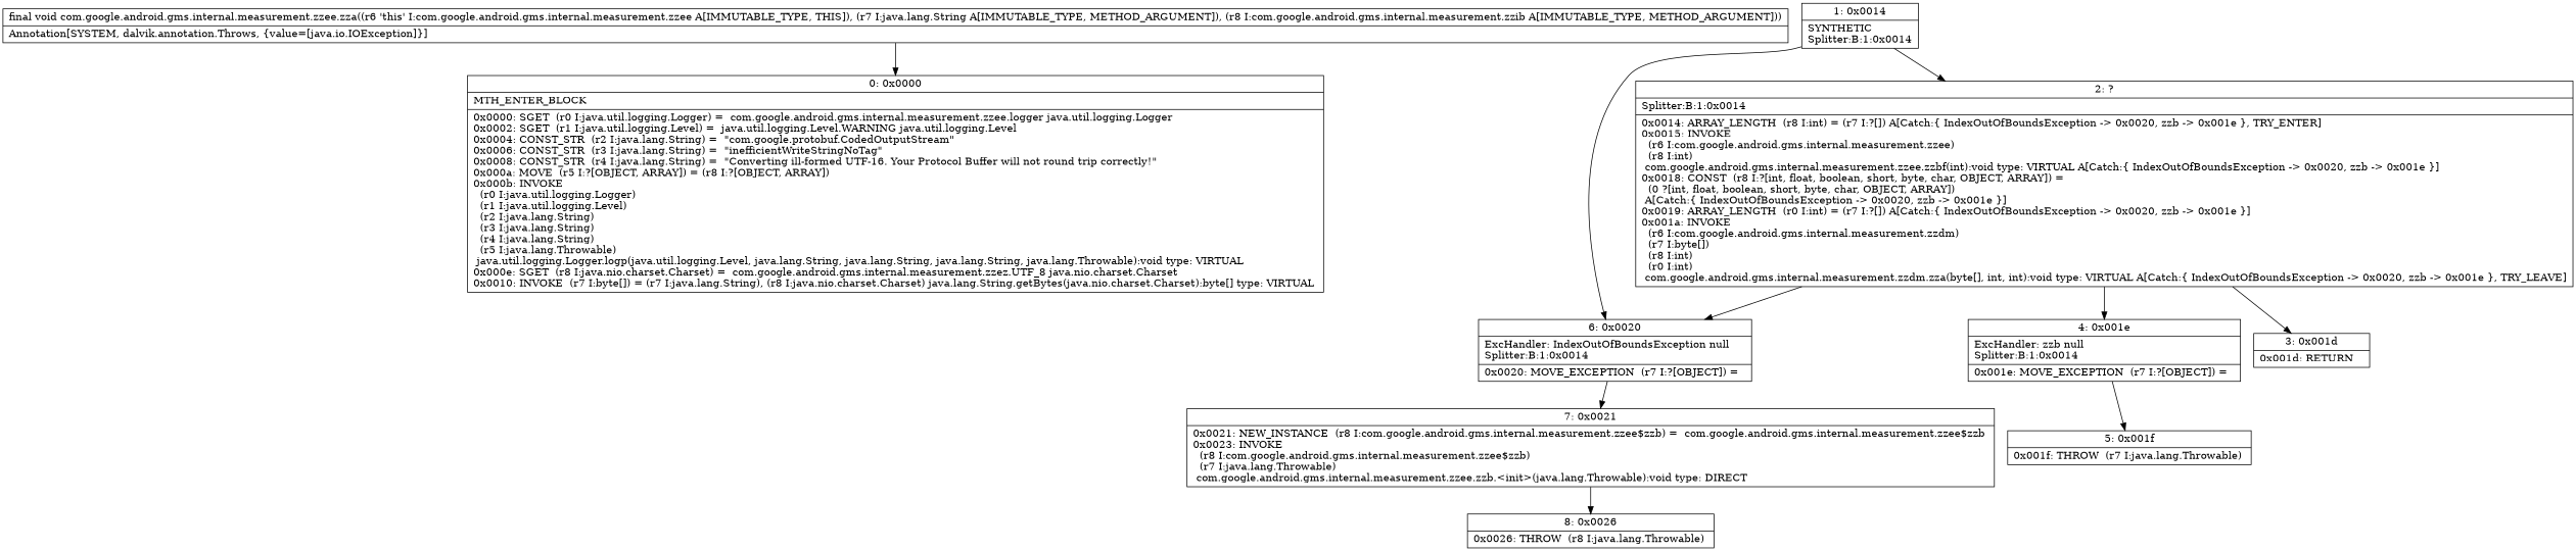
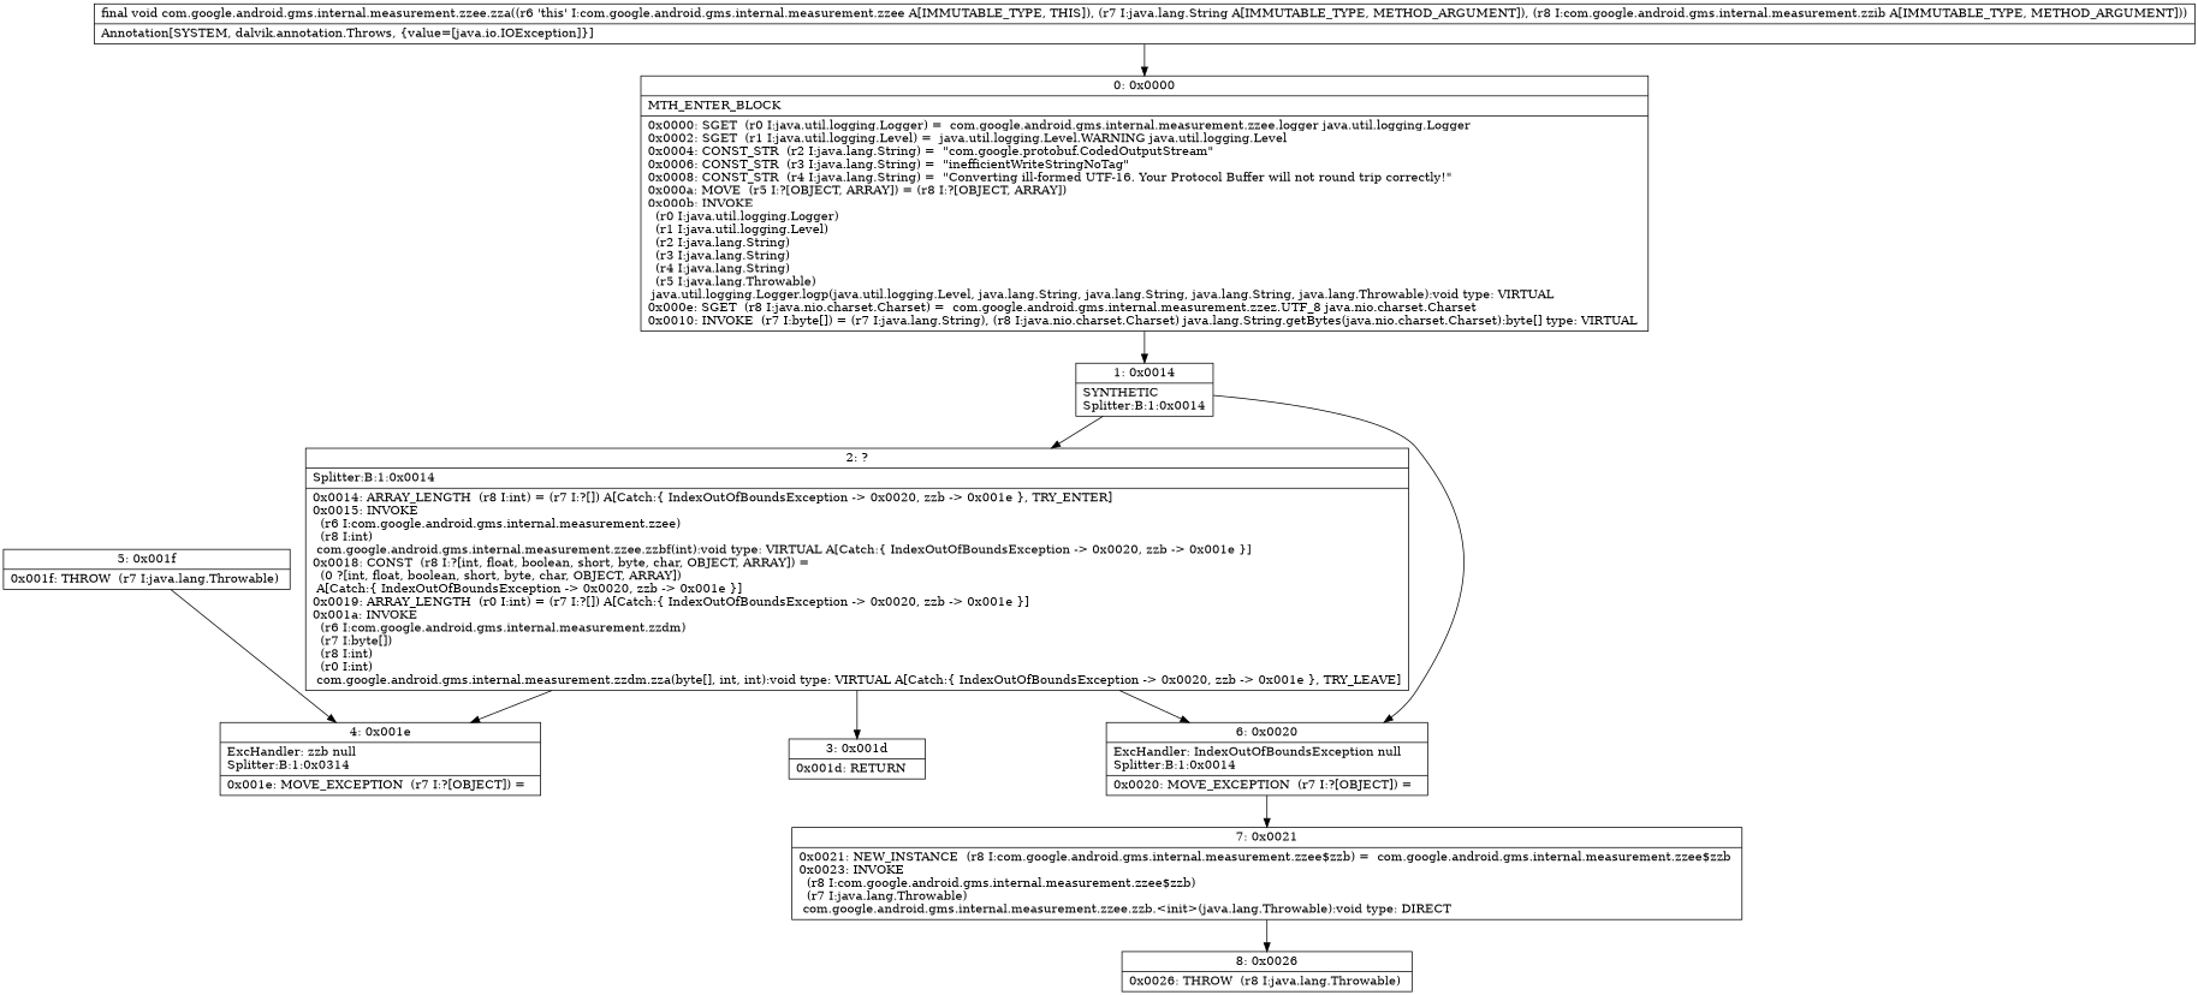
  digraph {
    node [shape=record]
    n1 [label="{0\:\ 0x0000|MTH_ENTER_BLOCK\l|0x0000: SGET  (r0 I:java.util.logging.Logger) =  com.google.android.gms.internal.measurement.zzee.logger java.util.logging.Logger \l0x0002: SGET  (r1 I:java.util.logging.Level) =  java.util.logging.Level.WARNING java.util.logging.Level \l0x0004: CONST_STR  (r2 I:java.lang.String) =  \"com.google.protobuf.CodedOutputStream\" \l0x0006: CONST_STR  (r3 I:java.lang.String) =  \"inefficientWriteStringNoTag\" \l0x0008: CONST_STR  (r4 I:java.lang.String) =  \"Converting ill\-formed UTF\-16. Your Protocol Buffer will not round trip correctly!\" \l0x000a: MOVE  (r5 I:?[OBJECT, ARRAY]) = (r8 I:?[OBJECT, ARRAY]) \l0x000b: INVOKE  \l  (r0 I:java.util.logging.Logger)\l  (r1 I:java.util.logging.Level)\l  (r2 I:java.lang.String)\l  (r3 I:java.lang.String)\l  (r4 I:java.lang.String)\l  (r5 I:java.lang.Throwable)\l java.util.logging.Logger.logp(java.util.logging.Level, java.lang.String, java.lang.String, java.lang.String, java.lang.Throwable):void type: VIRTUAL \l0x000e: SGET  (r8 I:java.nio.charset.Charset) =  com.google.android.gms.internal.measurement.zzez.UTF_8 java.nio.charset.Charset \l0x0010: INVOKE  (r7 I:byte[]) = (r7 I:java.lang.String), (r8 I:java.nio.charset.Charset) java.lang.String.getBytes(java.nio.charset.Charset):byte[] type: VIRTUAL \l}"]
    n2 [label="{1\:\ 0x0014|SYNTHETIC\lSplitter:B:1:0x0014\l}"]
    n3 [label="{2\:\ ?|Splitter:B:1:0x0014\l|0x0014: ARRAY_LENGTH  (r8 I:int) = (r7 I:?[]) A[Catch:\{ IndexOutOfBoundsException \-\> 0x0020, zzb \-\> 0x001e \}, TRY_ENTER]\l0x0015: INVOKE  \l  (r6 I:com.google.android.gms.internal.measurement.zzee)\l  (r8 I:int)\l com.google.android.gms.internal.measurement.zzee.zzbf(int):void type: VIRTUAL A[Catch:\{ IndexOutOfBoundsException \-\> 0x0020, zzb \-\> 0x001e \}]\l0x0018: CONST  (r8 I:?[int, float, boolean, short, byte, char, OBJECT, ARRAY]) = \l  (0 ?[int, float, boolean, short, byte, char, OBJECT, ARRAY])\l A[Catch:\{ IndexOutOfBoundsException \-\> 0x0020, zzb \-\> 0x001e \}]\l0x0019: ARRAY_LENGTH  (r0 I:int) = (r7 I:?[]) A[Catch:\{ IndexOutOfBoundsException \-\> 0x0020, zzb \-\> 0x001e \}]\l0x001a: INVOKE  \l  (r6 I:com.google.android.gms.internal.measurement.zzdm)\l  (r7 I:byte[])\l  (r8 I:int)\l  (r0 I:int)\l com.google.android.gms.internal.measurement.zzdm.zza(byte[], int, int):void type: VIRTUAL A[Catch:\{ IndexOutOfBoundsException \-\> 0x0020, zzb \-\> 0x001e \}, TRY_LEAVE]\l}"]
    n4 [label="{6\:\ 0x0020|ExcHandler: IndexOutOfBoundsException null\lSplitter:B:1:0x0014\l|0x0020: MOVE_EXCEPTION  (r7 I:?[OBJECT]) =  \l}"]
-   n5 [label="{4\:\ 0x001e|ExcHandler: zzb null\lSplitter:B:1:0x0014\l|0x001e: MOVE_EXCEPTION  (r7 I:?[OBJECT]) =  \l}"]
+   n5 [label="{4\:\ 0x001e|ExcHandler: zzb null\lSplitter:B:1:0x0314\l|0x001e: MOVE_EXCEPTION  (r7 I:?[OBJECT]) =  \l}"]
    n6 [label="{3\:\ 0x001d|0x001d: RETURN   \l}"]
    n7 [label="{5\:\ 0x001f|0x001f: THROW  (r7 I:java.lang.Throwable) \l}"]
    n8 [label="{7\:\ 0x0021|0x0021: NEW_INSTANCE  (r8 I:com.google.android.gms.internal.measurement.zzee$zzb) =  com.google.android.gms.internal.measurement.zzee$zzb \l0x0023: INVOKE  \l  (r8 I:com.google.android.gms.internal.measurement.zzee$zzb)\l  (r7 I:java.lang.Throwable)\l com.google.android.gms.internal.measurement.zzee.zzb.\<init\>(java.lang.Throwable):void type: DIRECT \l}"]
    n9 [label="{8\:\ 0x0026|0x0026: THROW  (r8 I:java.lang.Throwable) \l}"]
    n10 [label="{final void com.google.android.gms.internal.measurement.zzee.zza((r6 'this' I:com.google.android.gms.internal.measurement.zzee A[IMMUTABLE_TYPE, THIS]), (r7 I:java.lang.String A[IMMUTABLE_TYPE, METHOD_ARGUMENT]), (r8 I:com.google.android.gms.internal.measurement.zzib A[IMMUTABLE_TYPE, METHOD_ARGUMENT]))  | Annotation[SYSTEM, dalvik.annotation.Throws, \{value=[java.io.IOException]\}]\l}"]
+   n1 -> n2
    n2 -> n3
    n2 -> n4
    n3 -> n4
    n3 -> n5
    n3 -> n6
    n4 -> n8
-   n5 -> n7
+   n7 -> n5
    n8 -> n9
    n10 -> n1
  }
